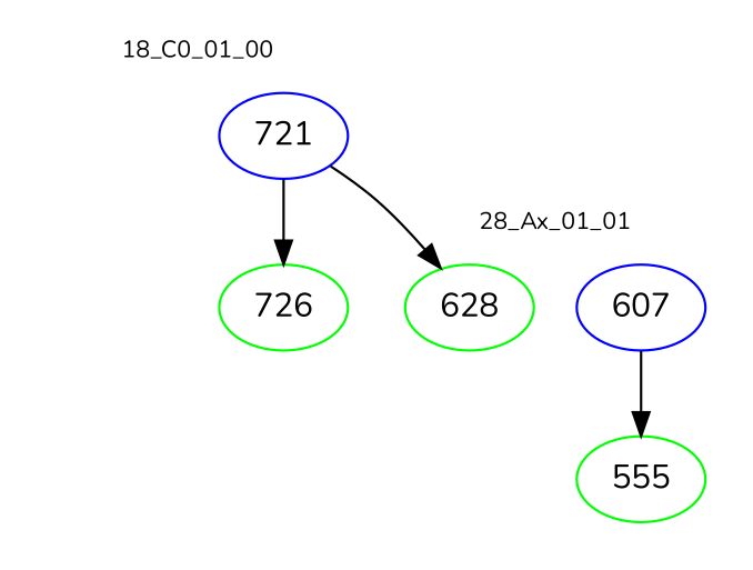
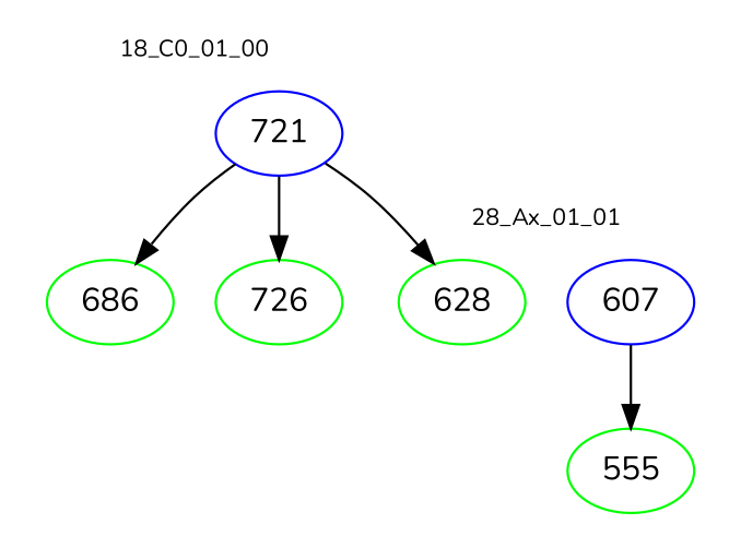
  digraph {
    fontname=Nunito
    node [color=green fontname=Nunito]
    edge [color=black fontname=Nunito]
    n1 [color=blue label=607]
    n2 [label=555]
    n3 [label=628]
    n4 [color=blue label=721]
+   n5 [label=686]
    n6 [label=726]
    subgraph cluster_1 {
      color=white
      fontsize=10
      label="28_Ax_01_01"
      n1
      n2
      n3
    }
    subgraph cluster_2 {
      color=white
      fontsize=10
      label="18_C0_01_00"
      n4
+     n5
      n6
    }
    n1 -> n2
    n4 -> n3
+   n4 -> n5
    n4 -> n6
  }
